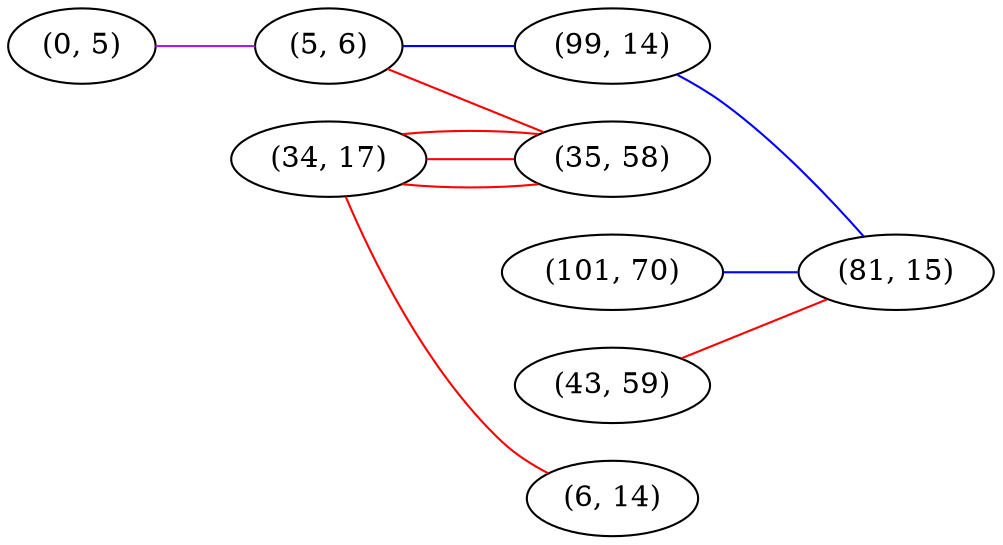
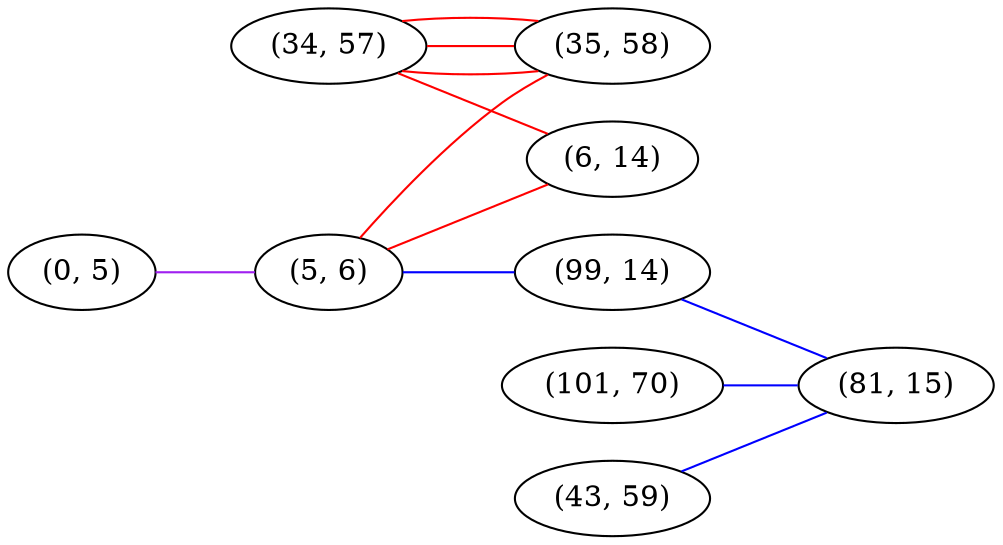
  graph {
    rankdir=LR
    edge [color=red weight=1]
    n1 [label="(0, 5)"]
    "(5, 6)"
    "(6, 14)"
    "(99, 14)"
    "(35, 58)"
    "(81, 15)"
    "(101, 70)"
    "(43, 59)"
-   "(34, 57)" [label="(34, 17)"]
+   "(34, 57)"
    n1 -- "(5, 6)" [color=purple weight=4]
+   "(5, 6)" -- "(6, 14)"
    "(5, 6)" -- "(99, 14)" [color=blue weight=3]
    "(5, 6)" -- "(35, 58)"
    "(99, 14)" -- "(81, 15)" [color=blue weight=3]
    "(101, 70)" -- "(81, 15)" [color=blue weight=3]
-   "(43, 59)" -- "(81, 15)"
+   "(43, 59)" -- "(81, 15)" [color=blue]
    "(34, 57)" -- "(6, 14)"
    "(34, 57)" -- "(35, 58)"
    "(34, 57)" -- "(35, 58)"
    "(34, 57)" -- "(35, 58)"
  }
